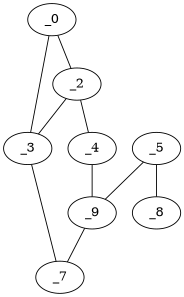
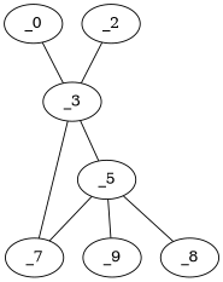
  graph {
    edge [valence=2]
    _0 [x=4 y=97]
    _2 [x=65 y=43]
    _3 [x=66 y=62]
-   _4 [x=97 y=74]
    _7 [x=108 y=108]
    _5 [x=100 y=83]
    _9 [x=125 y=48]
    _8 [x=114 y=95]
-   _0 -- _2 [valence=1]
    _0 -- _3 [valence=1]
    _2 -- _3
-   _2 -- _4
    _3 -- _7
-   _4 -- _9 [valence=1]
-   _9 -- _7
+   _3 -- _5 [valence=1]
+   _5 -- _7
    _5 -- _9
    _5 -- _8
  }
